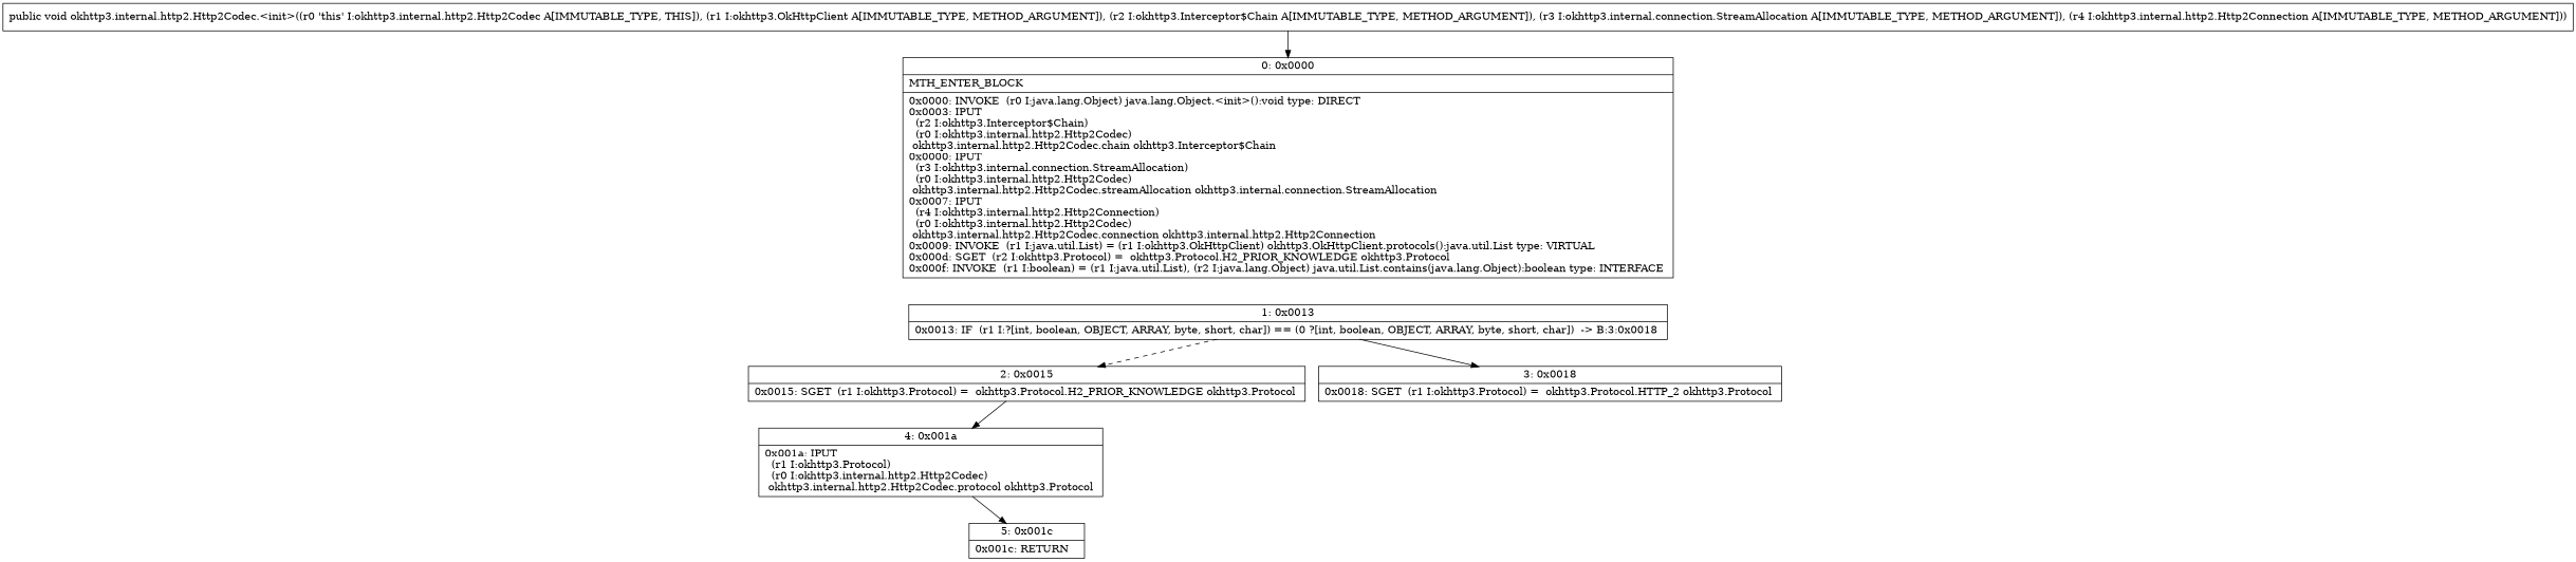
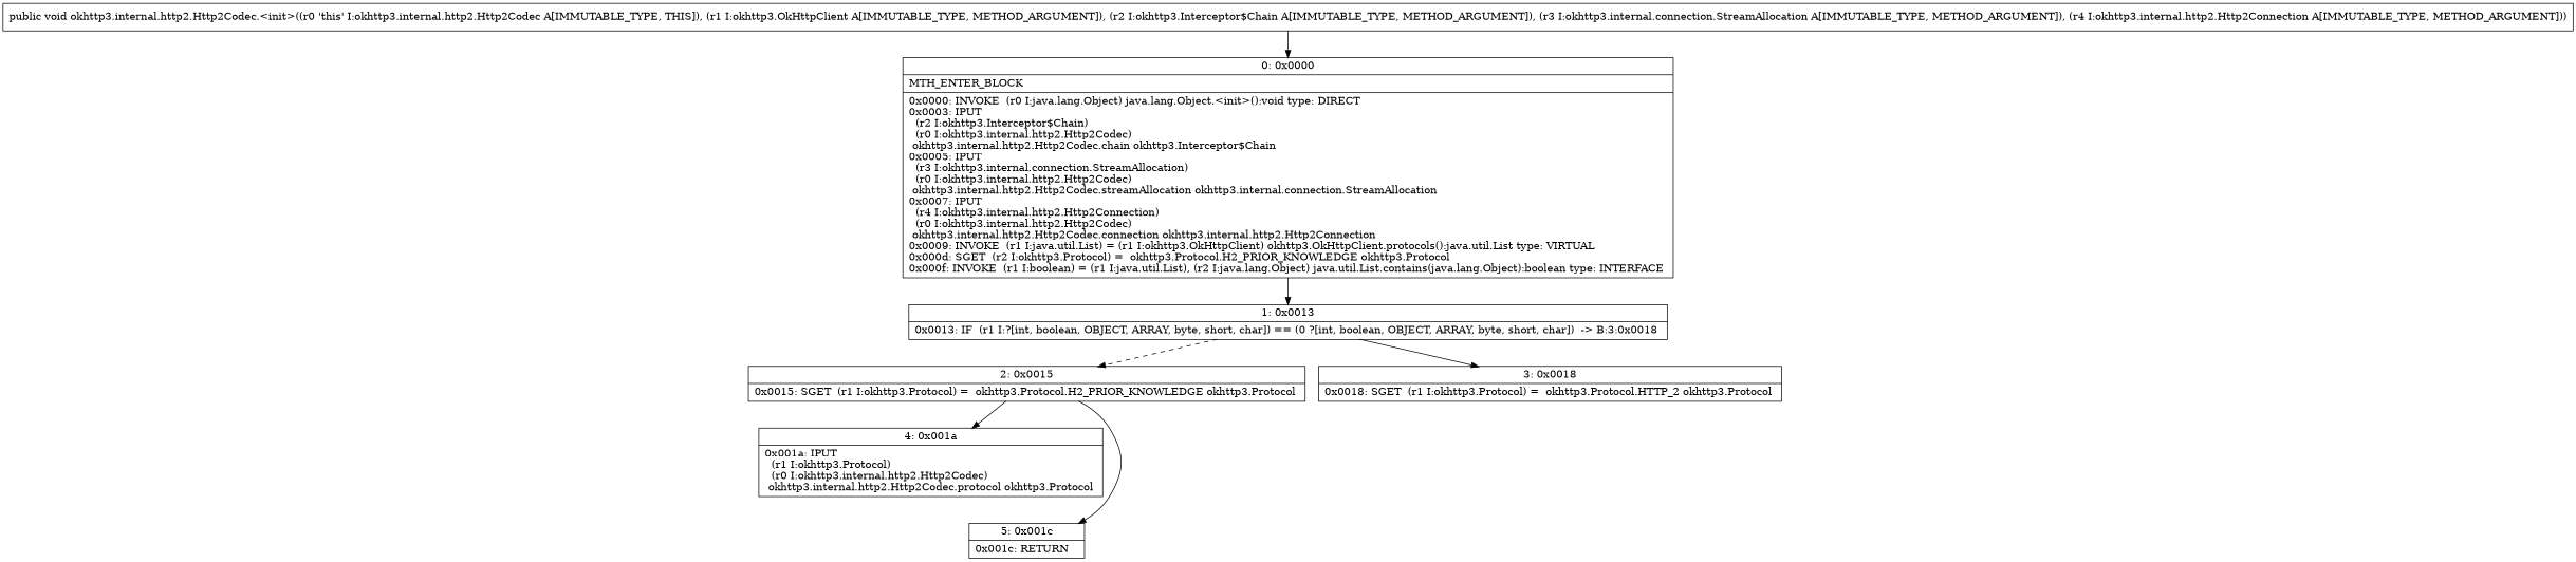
  digraph {
    node [shape=record]
-   n1 [label="{0\:\ 0x0000|MTH_ENTER_BLOCK\l|0x0000: INVOKE  (r0 I:java.lang.Object) java.lang.Object.\<init\>():void type: DIRECT \l0x0003: IPUT  \l  (r2 I:okhttp3.Interceptor$Chain)\l  (r0 I:okhttp3.internal.http2.Http2Codec)\l okhttp3.internal.http2.Http2Codec.chain okhttp3.Interceptor$Chain \l0x0000: IPUT  \l  (r3 I:okhttp3.internal.connection.StreamAllocation)\l  (r0 I:okhttp3.internal.http2.Http2Codec)\l okhttp3.internal.http2.Http2Codec.streamAllocation okhttp3.internal.connection.StreamAllocation \l0x0007: IPUT  \l  (r4 I:okhttp3.internal.http2.Http2Connection)\l  (r0 I:okhttp3.internal.http2.Http2Codec)\l okhttp3.internal.http2.Http2Codec.connection okhttp3.internal.http2.Http2Connection \l0x0009: INVOKE  (r1 I:java.util.List) = (r1 I:okhttp3.OkHttpClient) okhttp3.OkHttpClient.protocols():java.util.List type: VIRTUAL \l0x000d: SGET  (r2 I:okhttp3.Protocol) =  okhttp3.Protocol.H2_PRIOR_KNOWLEDGE okhttp3.Protocol \l0x000f: INVOKE  (r1 I:boolean) = (r1 I:java.util.List), (r2 I:java.lang.Object) java.util.List.contains(java.lang.Object):boolean type: INTERFACE \l}"]
+   n1 [label="{0\:\ 0x0000|MTH_ENTER_BLOCK\l|0x0000: INVOKE  (r0 I:java.lang.Object) java.lang.Object.\<init\>():void type: DIRECT \l0x0003: IPUT  \l  (r2 I:okhttp3.Interceptor$Chain)\l  (r0 I:okhttp3.internal.http2.Http2Codec)\l okhttp3.internal.http2.Http2Codec.chain okhttp3.Interceptor$Chain \l0x0005: IPUT  \l  (r3 I:okhttp3.internal.connection.StreamAllocation)\l  (r0 I:okhttp3.internal.http2.Http2Codec)\l okhttp3.internal.http2.Http2Codec.streamAllocation okhttp3.internal.connection.StreamAllocation \l0x0007: IPUT  \l  (r4 I:okhttp3.internal.http2.Http2Connection)\l  (r0 I:okhttp3.internal.http2.Http2Codec)\l okhttp3.internal.http2.Http2Codec.connection okhttp3.internal.http2.Http2Connection \l0x0009: INVOKE  (r1 I:java.util.List) = (r1 I:okhttp3.OkHttpClient) okhttp3.OkHttpClient.protocols():java.util.List type: VIRTUAL \l0x000d: SGET  (r2 I:okhttp3.Protocol) =  okhttp3.Protocol.H2_PRIOR_KNOWLEDGE okhttp3.Protocol \l0x000f: INVOKE  (r1 I:boolean) = (r1 I:java.util.List), (r2 I:java.lang.Object) java.util.List.contains(java.lang.Object):boolean type: INTERFACE \l}"]
    n2 [label="{1\:\ 0x0013|0x0013: IF  (r1 I:?[int, boolean, OBJECT, ARRAY, byte, short, char]) == (0 ?[int, boolean, OBJECT, ARRAY, byte, short, char])  \-\> B:3:0x0018 \l}"]
    n3 [label="{2\:\ 0x0015|0x0015: SGET  (r1 I:okhttp3.Protocol) =  okhttp3.Protocol.H2_PRIOR_KNOWLEDGE okhttp3.Protocol \l}"]
    n4 [label="{3\:\ 0x0018|0x0018: SGET  (r1 I:okhttp3.Protocol) =  okhttp3.Protocol.HTTP_2 okhttp3.Protocol \l}"]
    n5 [label="{4\:\ 0x001a|0x001a: IPUT  \l  (r1 I:okhttp3.Protocol)\l  (r0 I:okhttp3.internal.http2.Http2Codec)\l okhttp3.internal.http2.Http2Codec.protocol okhttp3.Protocol \l}"]
    n6 [label="{5\:\ 0x001c|0x001c: RETURN   \l}"]
    n7 [label="{public void okhttp3.internal.http2.Http2Codec.\<init\>((r0 'this' I:okhttp3.internal.http2.Http2Codec A[IMMUTABLE_TYPE, THIS]), (r1 I:okhttp3.OkHttpClient A[IMMUTABLE_TYPE, METHOD_ARGUMENT]), (r2 I:okhttp3.Interceptor$Chain A[IMMUTABLE_TYPE, METHOD_ARGUMENT]), (r3 I:okhttp3.internal.connection.StreamAllocation A[IMMUTABLE_TYPE, METHOD_ARGUMENT]), (r4 I:okhttp3.internal.http2.Http2Connection A[IMMUTABLE_TYPE, METHOD_ARGUMENT])) }"]
+   n1 -> n2
    n2 -> n3 [style=dashed]
    n2 -> n4
    n3 -> n5
-   n5 -> n6
+   n3 -> n6
    n7 -> n1
  }
